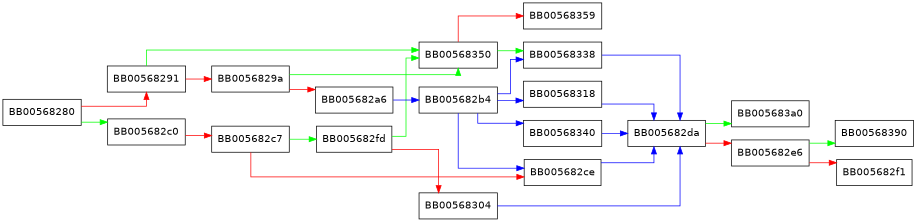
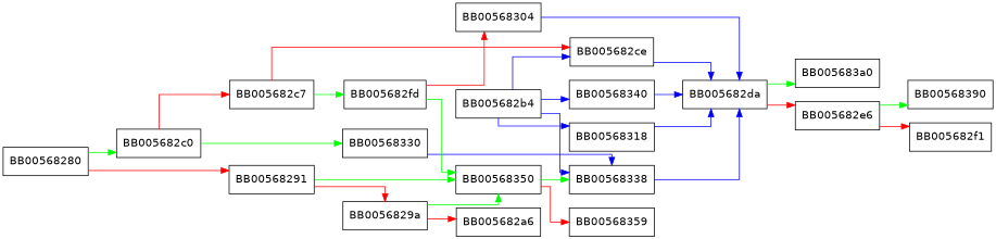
  digraph {
    fontname="DejaVu Sans"
    rankdir=LR
    splines=ortho
    node [fontname="DejaVu Sans" shape=box]
    edge [color=blue fontname="DejaVu Sans"]
    BB00568280
    BB005682c0
    BB00568291
+   BB00568330
    BB005682c7
    BB00568350
    BB0056829a
    BB00568338
    BB005682ce
    BB005682fd
    BB00568359
    BB005682a6
    BB005682da
    BB005682b4
    BB00568318
    BB00568340
    BB005683a0
    BB005682e6
    BB00568304
    BB00568390
    BB005682f1
    BB00568280 -> BB005682c0 [color=green]
    BB00568280 -> BB00568291 [color=red]
+   BB005682c0 -> BB00568330 [color=green]
    BB005682c0 -> BB005682c7 [color=red]
    BB00568291 -> BB00568350 [color=green]
    BB00568291 -> BB0056829a [color=red]
+   BB00568330 -> BB00568338
    BB005682c7 -> BB005682ce [color=red]
    BB005682c7 -> BB005682fd [color=green]
    BB00568350 -> BB00568338 [color=green]
    BB00568350 -> BB00568359 [color=red]
    BB0056829a -> BB00568350 [color=green]
    BB0056829a -> BB005682a6 [color=red]
    BB00568338 -> BB005682da
    BB005682ce -> BB005682da
    BB005682fd -> BB00568350 [color=green]
    BB005682fd -> BB00568304 [color=red]
-   BB005682a6 -> BB005682b4
    BB005682da -> BB005683a0 [color=green]
    BB005682da -> BB005682e6 [color=red]
    BB005682b4 -> BB00568338
    BB005682b4 -> BB005682ce
    BB005682b4 -> BB00568318
    BB005682b4 -> BB00568340
    BB00568318 -> BB005682da
    BB00568340 -> BB005682da
    BB005682e6 -> BB00568390 [color=green]
    BB005682e6 -> BB005682f1 [color=red]
    BB00568304 -> BB005682da
  }
